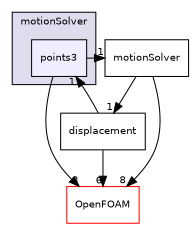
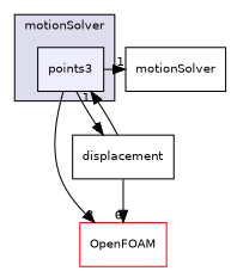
  digraph {
    compound=true
    node [fontname=Helvetica fontsize=10 shape=box]
    edge [headlabel=1 labeldistance=1.5 labelfontname=Helvetica labelfontsize=10]
    n1 [fillcolor="#eeeeff" label=points3 pencolor=black style=filled]
    n2 [label=motionSolver]
    n3 [label=displacement]
    n4 [color=red label=OpenFOAM]
    subgraph cluster_1 {
      bgcolor="#ddddee"
      fontname=Helvetica
      fontsize=10
      label=motionSolver
      pencolor=black
      n1
    }
    n1 -> n2
-   n2 -> n3
+   n1 -> n3
    n1 -> n4 [headlabel=3]
-   n2 -> n4 [headlabel=8]
    n3 -> n1
    n3 -> n4 [headlabel=6]
  }
